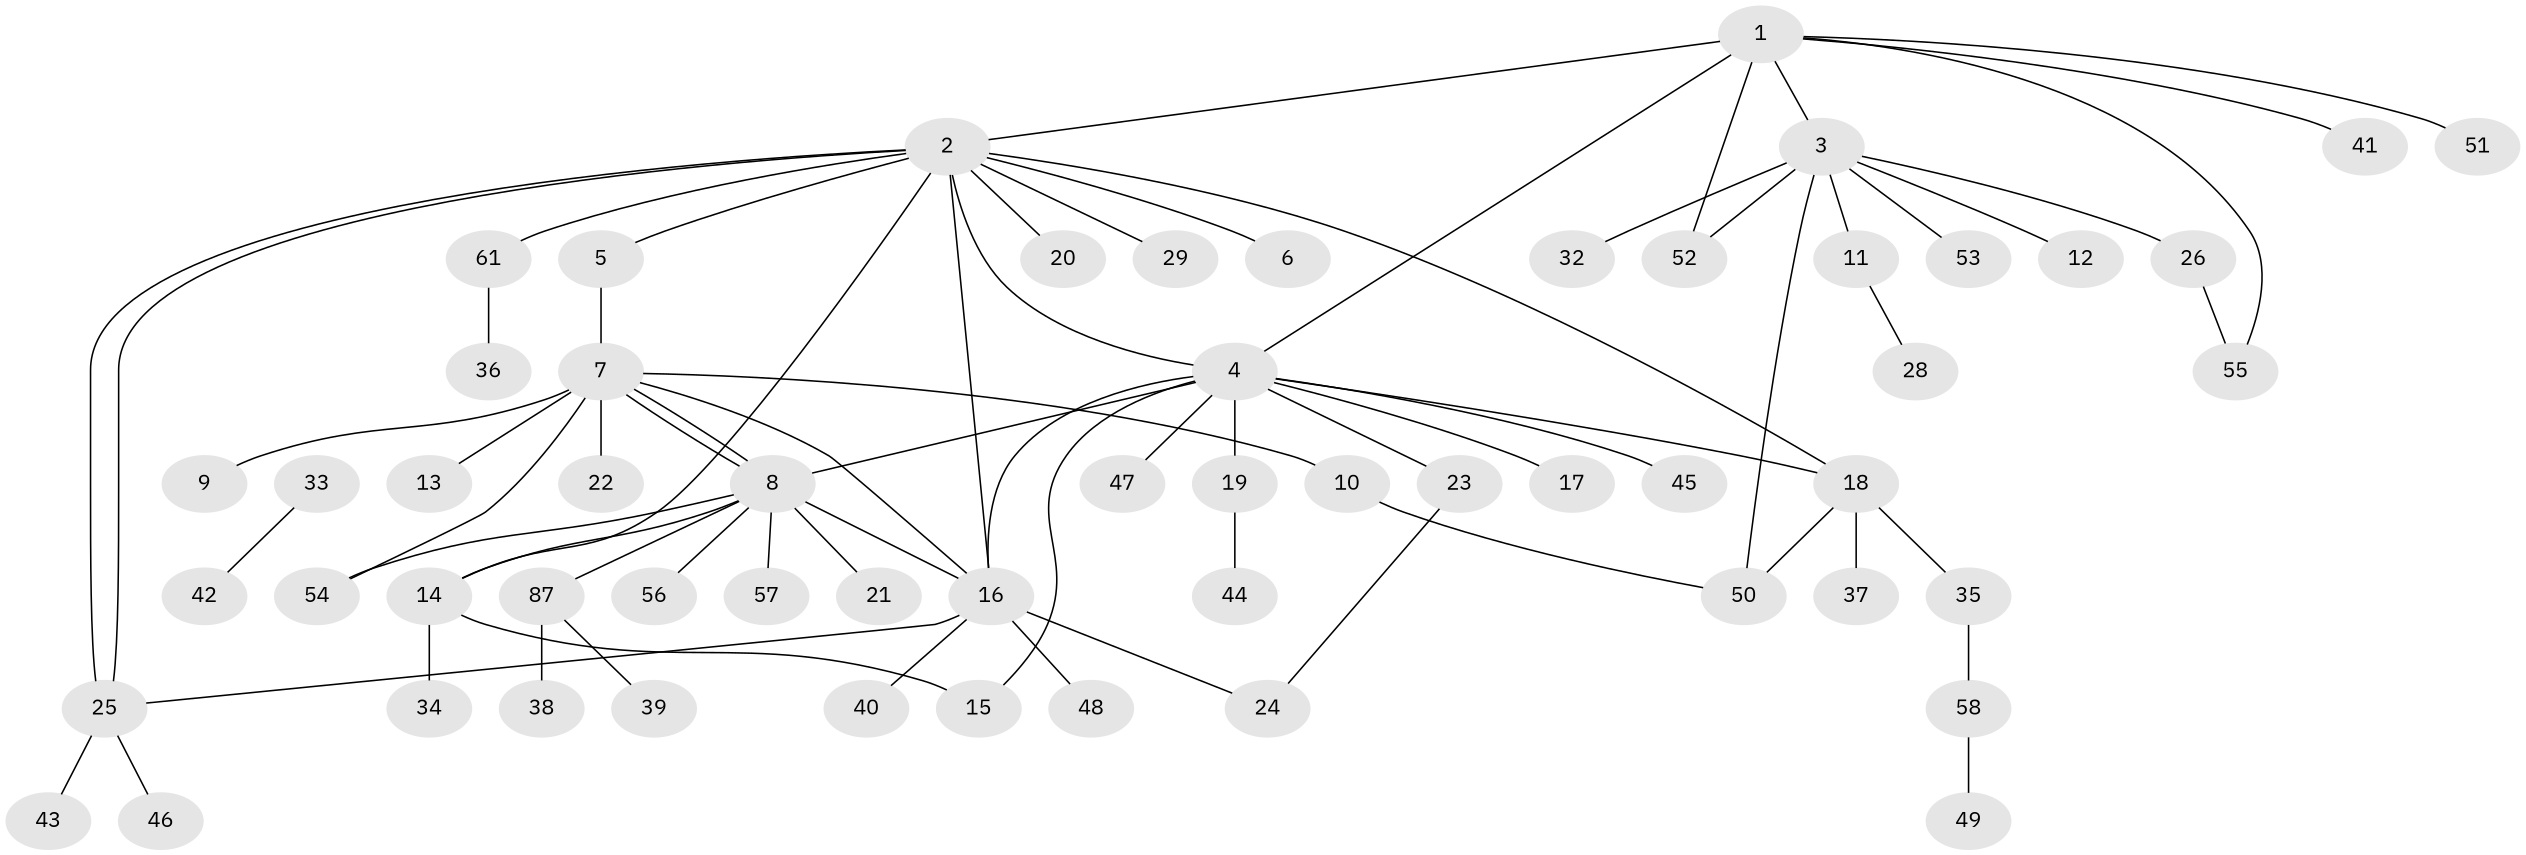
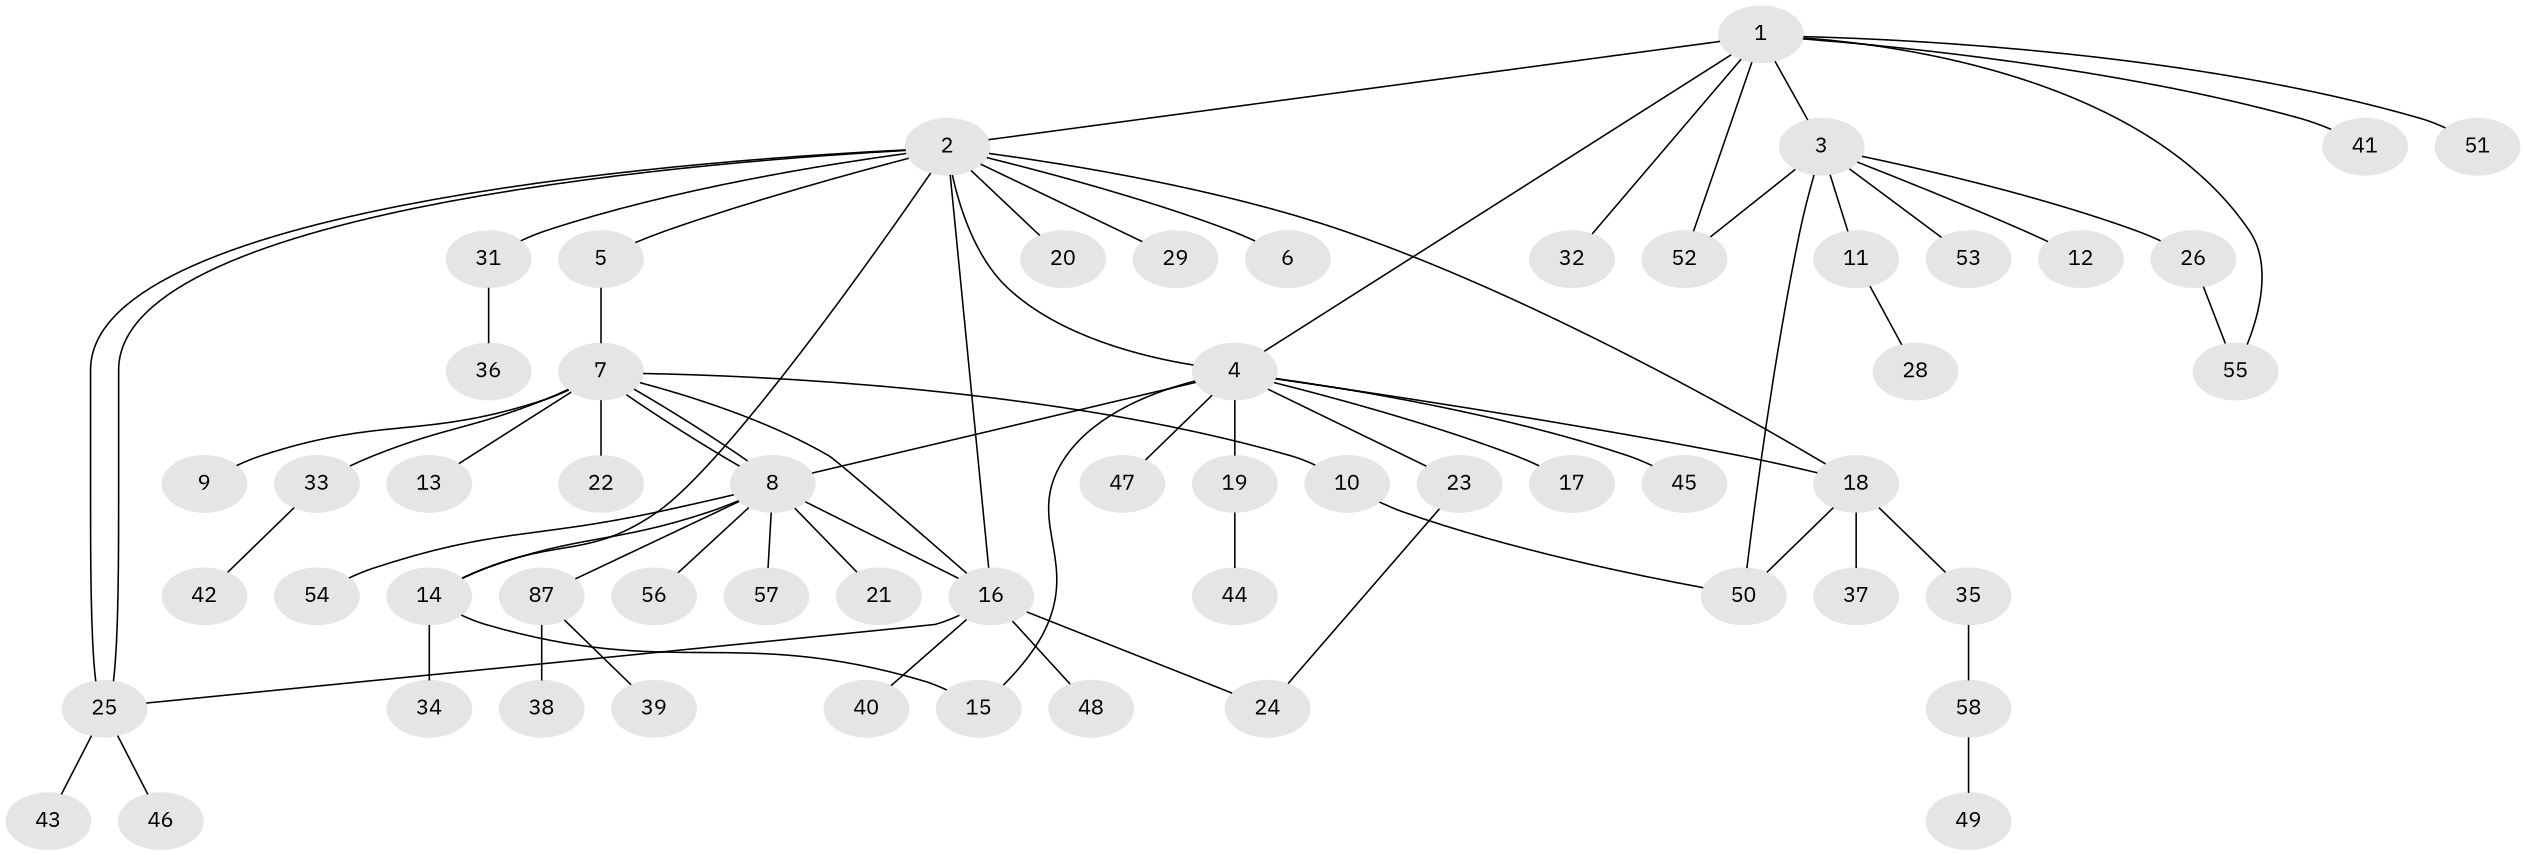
  graph {
    fontname="IBM Plex Sans"
    node [color=gray90 fontname="IBM Plex Sans" style=filled]
    edge [fontname="IBM Plex Sans"]
    1
    2
    3
    4
    32
    41
    51
    52
    55
    5
    6
    14
    16
    18
    20
    25
    29
-   31 [label=61]
+   31
    11
    12
    26
    50
    53
    8
    15
    17
    19
    23
    45
    47
    7
    34
    24
    40
    48
    35
    37
    43
    46
    36
    28
    21
    n43 [label=87]
    54
    56
    57
    44
    9
    10
    13
    22
    33
    42
    38
    39
    58
    49
    1 -- 2
    1 -- 3
    1 -- 4
-   3 -- 32
+   1 -- 32
    1 -- 41
    1 -- 51
    1 -- 52
    1 -- 55
    2 -- 4
    2 -- 5
    2 -- 6
    2 -- 14
    2 -- 16
    2 -- 18
    2 -- 20
    2 -- 25
    2 -- 25
    2 -- 29
    2 -- 31
    3 -- 52
    3 -- 11
    3 -- 12
    3 -- 26
    3 -- 50
    3 -- 53
-   4 -- 16
    4 -- 18
    4 -- 8
    4 -- 15
    4 -- 17
    4 -- 19
    4 -- 23
    4 -- 45
    4 -- 47
    5 -- 7
    14 -- 15
    14 -- 34
    16 -- 25
    16 -- 24
    16 -- 40
    16 -- 48
    18 -- 50
    18 -- 35
    18 -- 37
    25 -- 43
    25 -- 46
    31 -- 36
    11 -- 28
    26 -- 55
    8 -- 14
    8 -- 16
    8 -- 21
    8 -- n43
    8 -- 54
    8 -- 56
    8 -- 57
    19 -- 44
    23 -- 24
    7 -- 16
    7 -- 8
    7 -- 8
    7 -- 9
    7 -- 10
    7 -- 13
    7 -- 22
-   7 -- 54
+   7 -- 33
    35 -- 58
    n43 -- 38
    n43 -- 39
    10 -- 50
    33 -- 42
    58 -- 49
  }
